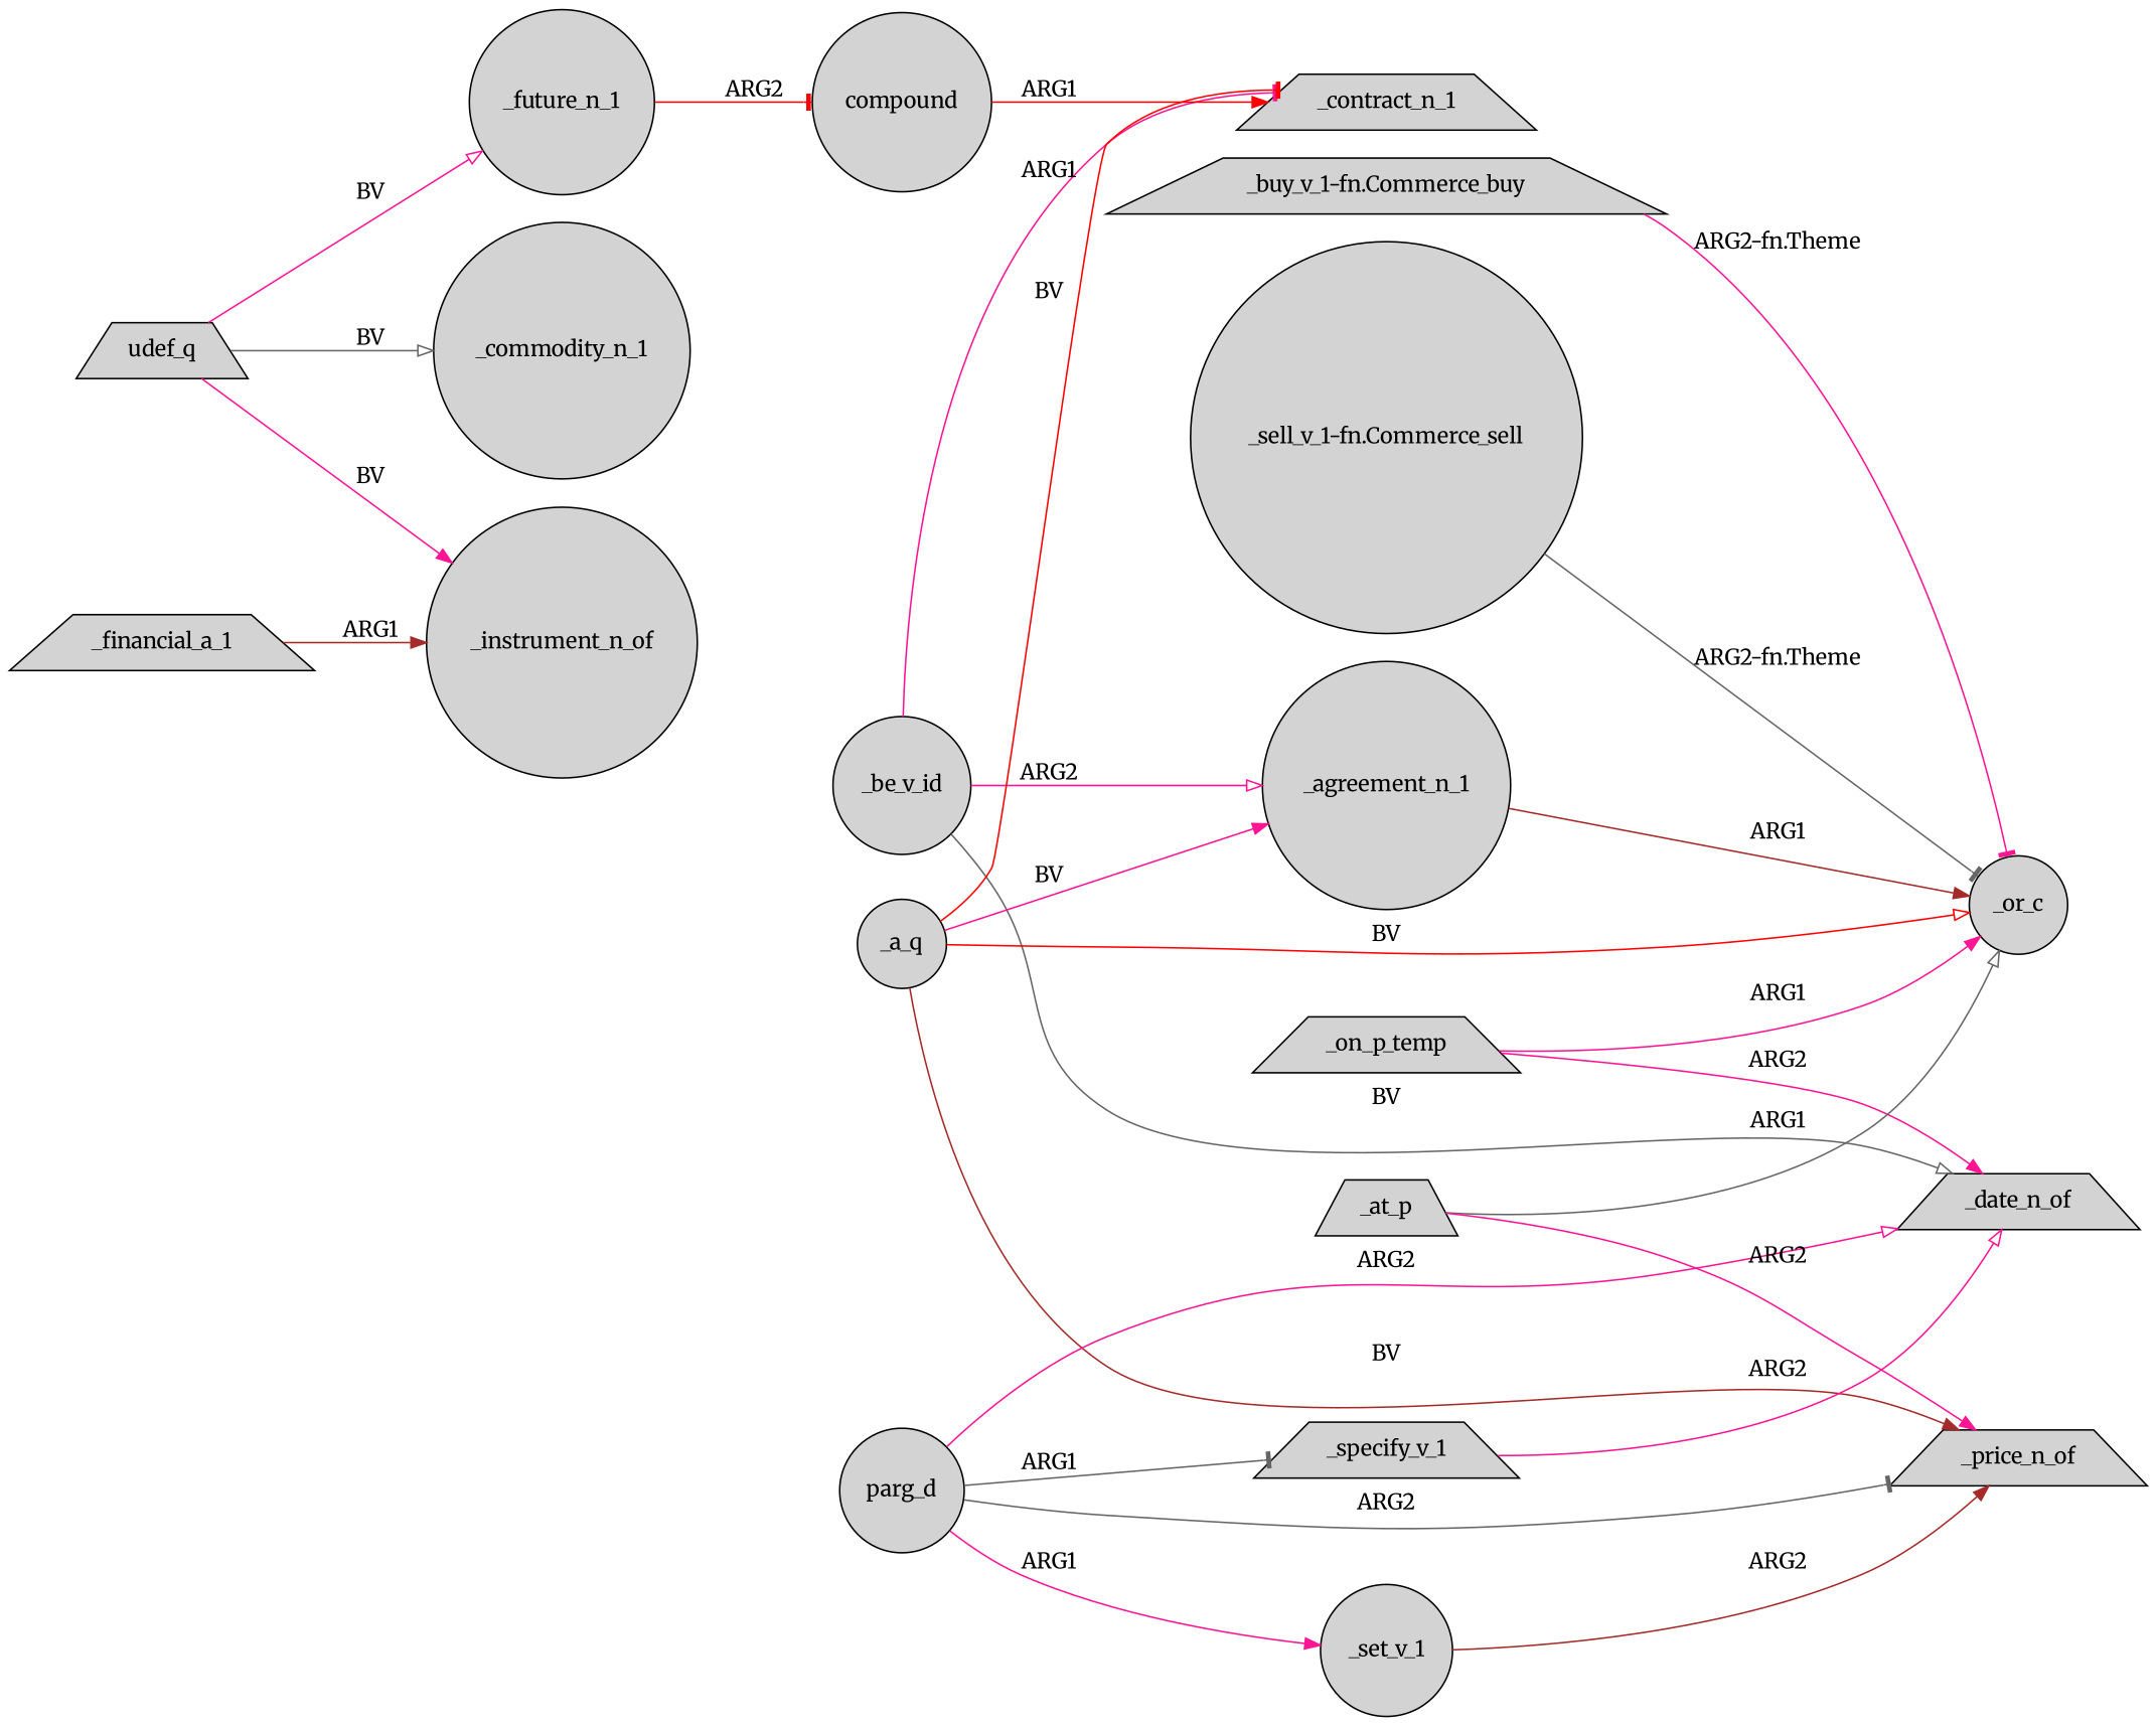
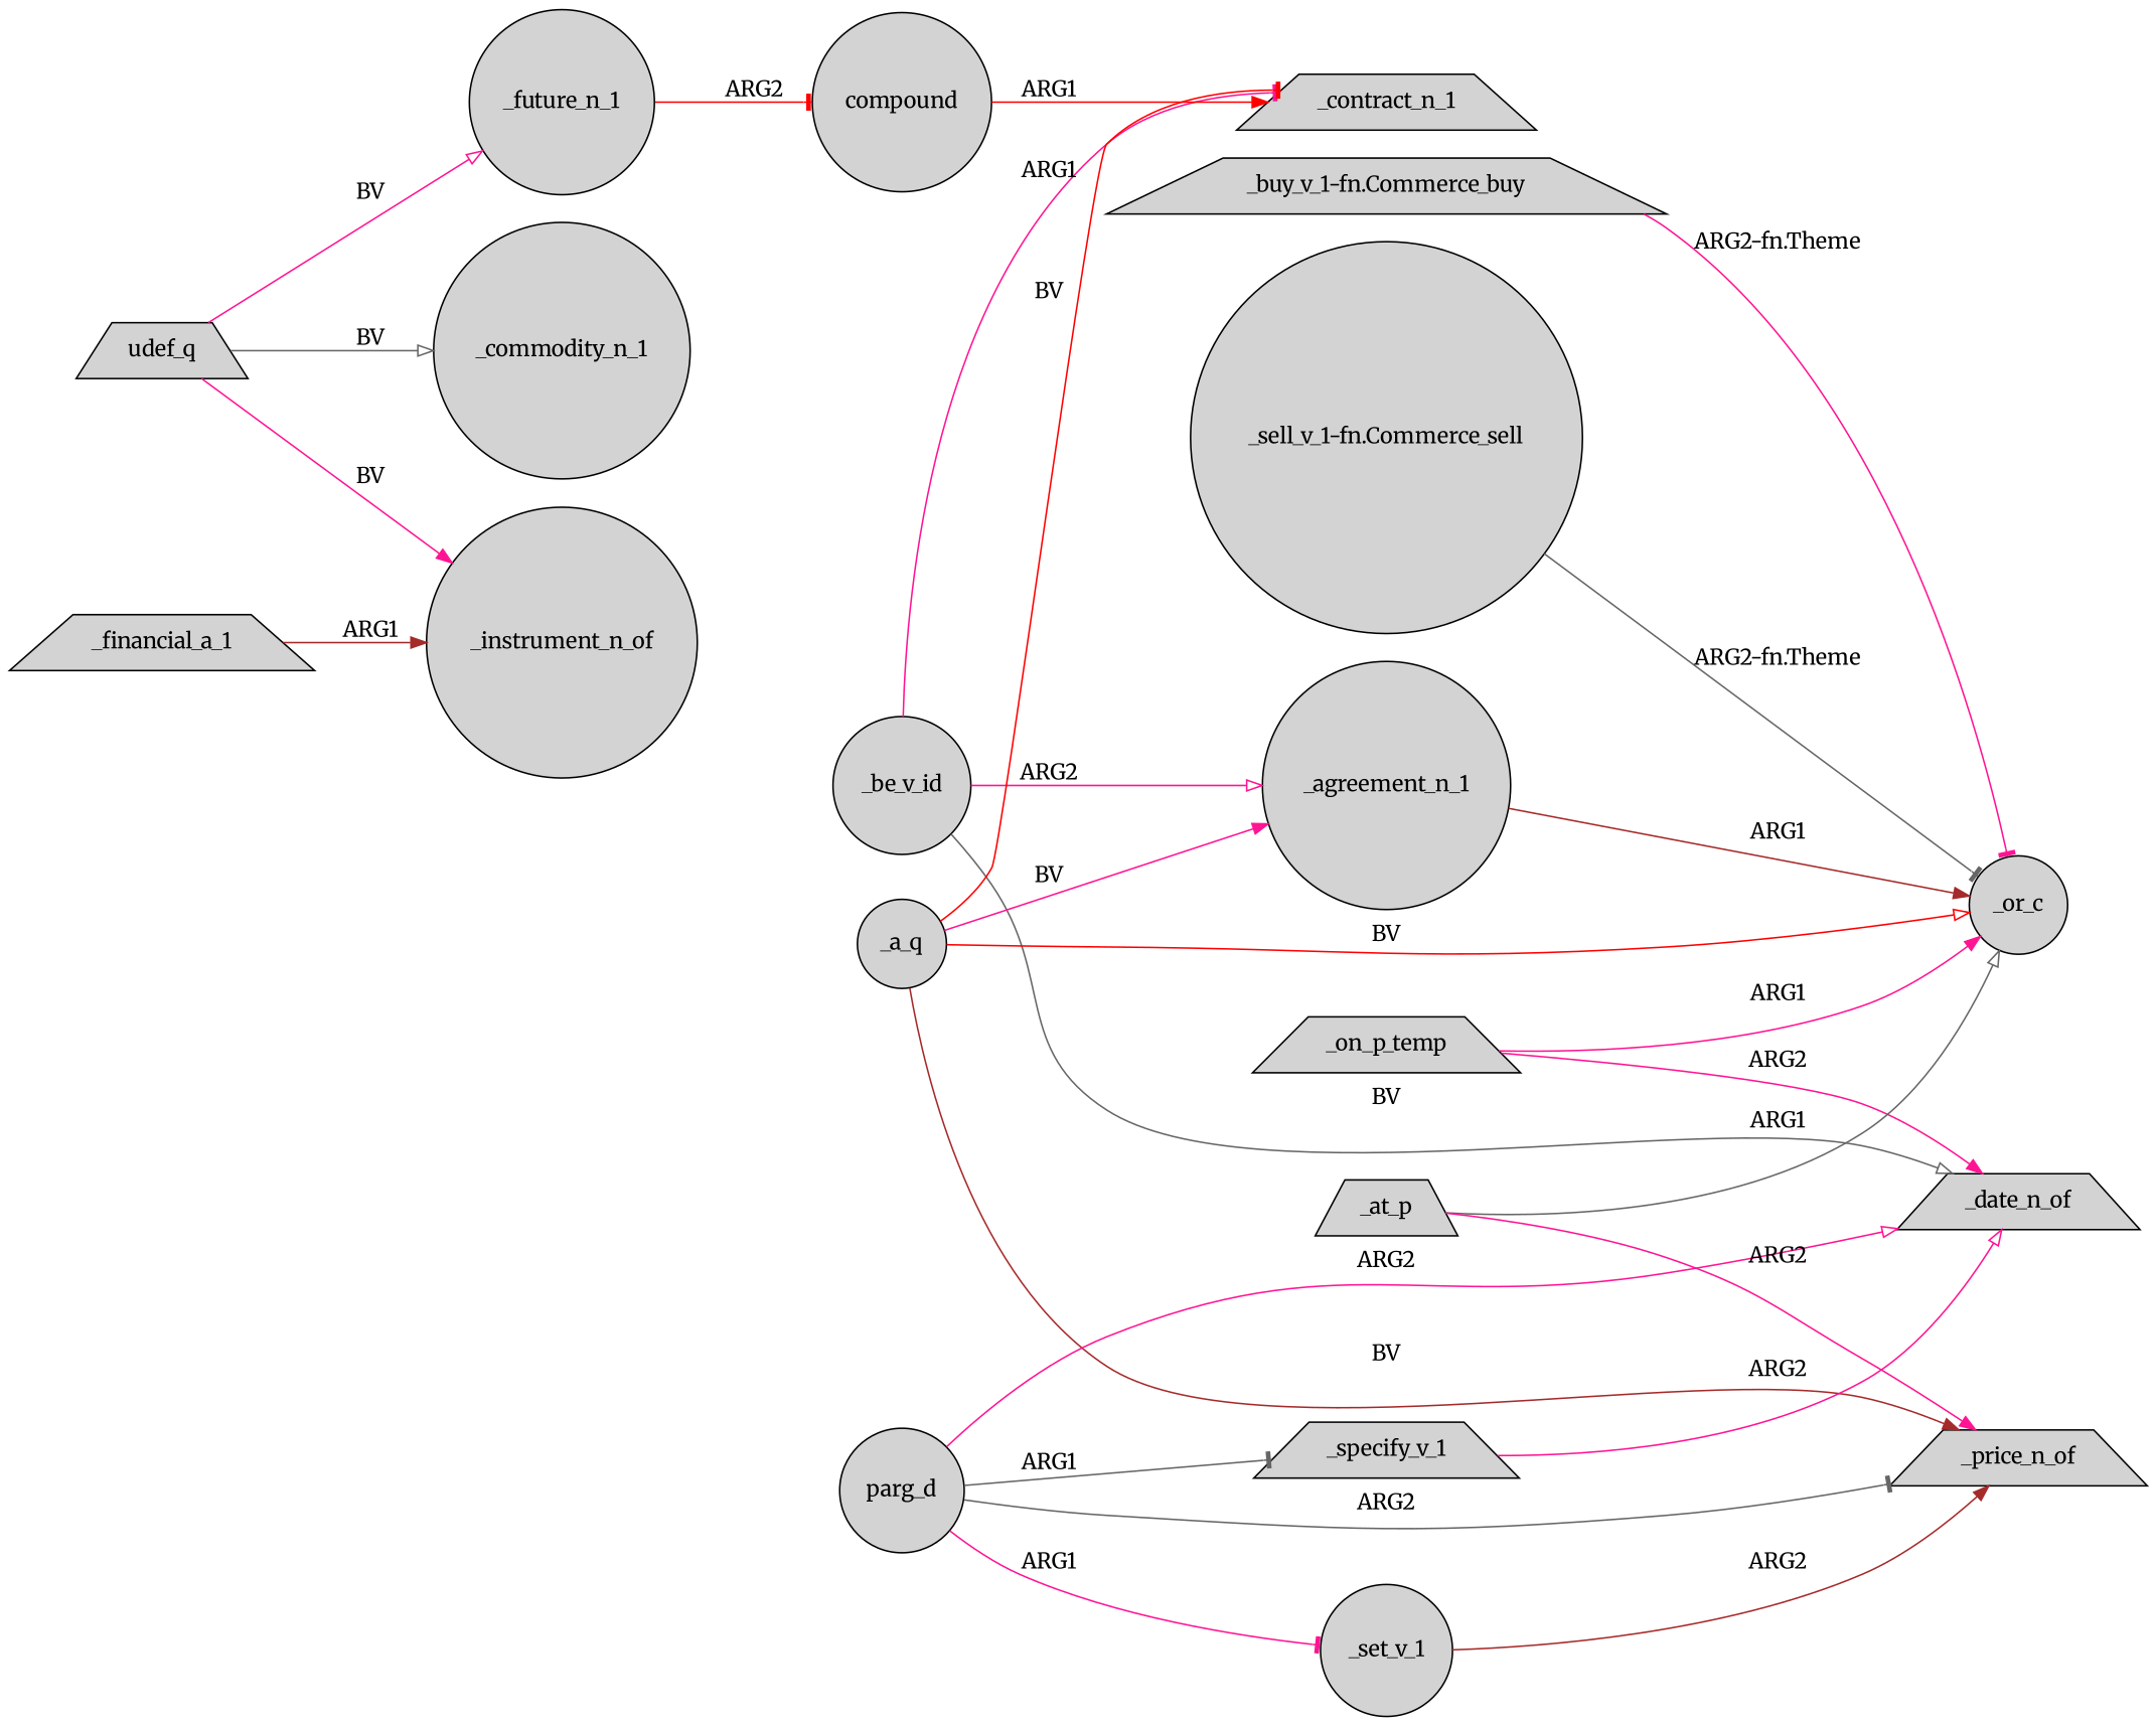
  digraph {
    fontname=Merriweather
    rankdir=LR
    node [fontname=Merriweather shape=circle style=filled]
    edge [arrowhead=normal color=deeppink fontname=Merriweather]
    _contract_n_1 [shape=trapezium]
    _be_v_id
    _agreement_n_1
    _date_n_of [shape=trapezium]
    _or_c
    udef_q [shape=trapezium]
    _commodity_n_1
    _instrument_n_of
    _future_n_1
    compound
    "_buy_v_1-fn.Commerce_buy" [shape=trapezium]
    _a_q
    _price_n_of [shape=trapezium]
    parg_d
    _specify_v_1 [shape=trapezium]
    _set_v_1
    _on_p_temp [shape=trapezium]
    _financial_a_1 [shape=trapezium]
    "_sell_v_1-fn.Commerce_sell"
    _at_p [shape=trapezium]
    _be_v_id -> _contract_n_1 [arrowhead=tee label=ARG1]
    _be_v_id -> _agreement_n_1 [arrowhead=onormal label=ARG2]
    _be_v_id -> _date_n_of [arrowhead=onormal color=gray40 label=BV]
    _agreement_n_1 -> _or_c [color=brown label=ARG1]
    udef_q -> _commodity_n_1 [arrowhead=onormal color=gray40 label=BV]
    udef_q -> _instrument_n_of [label=BV]
    udef_q -> _future_n_1 [arrowhead=onormal label=BV]
    _future_n_1 -> compound [arrowhead=tee color=red label=ARG2]
    compound -> _contract_n_1 [color=red label=ARG1]
    "_buy_v_1-fn.Commerce_buy" -> _or_c [arrowhead=tee label="ARG2-fn.Theme"]
    _a_q -> _contract_n_1 [arrowhead=tee color=red label=BV]
    _a_q -> _agreement_n_1 [label=BV]
    _a_q -> _or_c [arrowhead=onormal color=red label=BV]
    _a_q -> _price_n_of [color=brown label=BV]
    parg_d -> _date_n_of [arrowhead=onormal label=ARG2]
    parg_d -> _price_n_of [arrowhead=tee color=gray40 label=ARG2]
    parg_d -> _specify_v_1 [arrowhead=tee color=gray40 label=ARG1]
-   parg_d -> _set_v_1 [label=ARG1]
+   parg_d -> _set_v_1 [arrowhead=tee label=ARG1]
    _specify_v_1 -> _date_n_of [arrowhead=onormal label=ARG2]
    _set_v_1 -> _price_n_of [color=brown label=ARG2]
    _on_p_temp -> _date_n_of [label=ARG2]
    _on_p_temp -> _or_c [label=ARG1]
    _financial_a_1 -> _instrument_n_of [color=brown label=ARG1]
    "_sell_v_1-fn.Commerce_sell" -> _or_c [arrowhead=tee color=gray40 label="ARG2-fn.Theme"]
    _at_p -> _or_c [arrowhead=onormal color=gray40 label=ARG1]
    _at_p -> _price_n_of [label=ARG2]
  }
